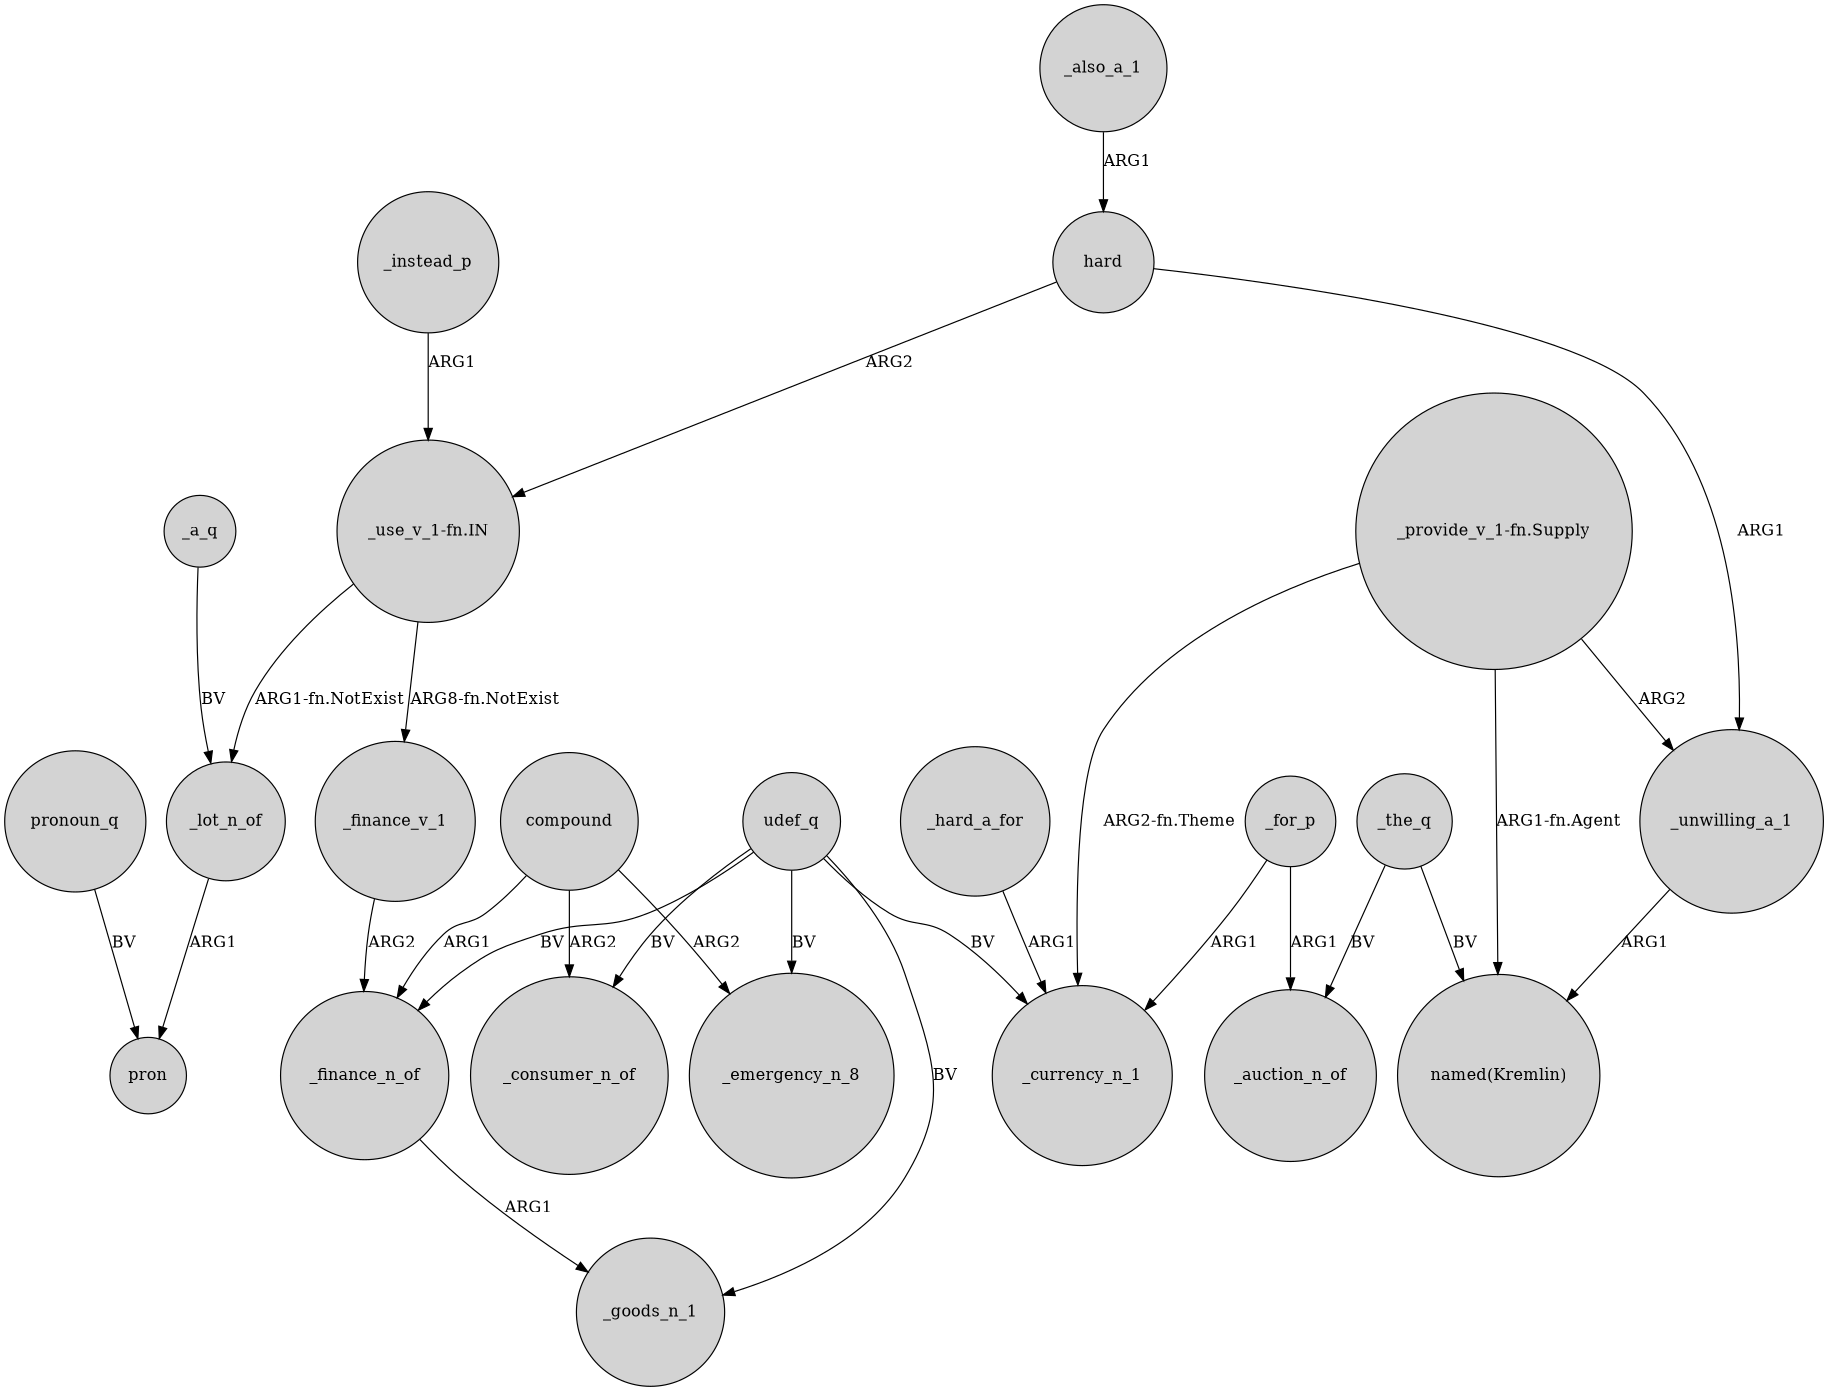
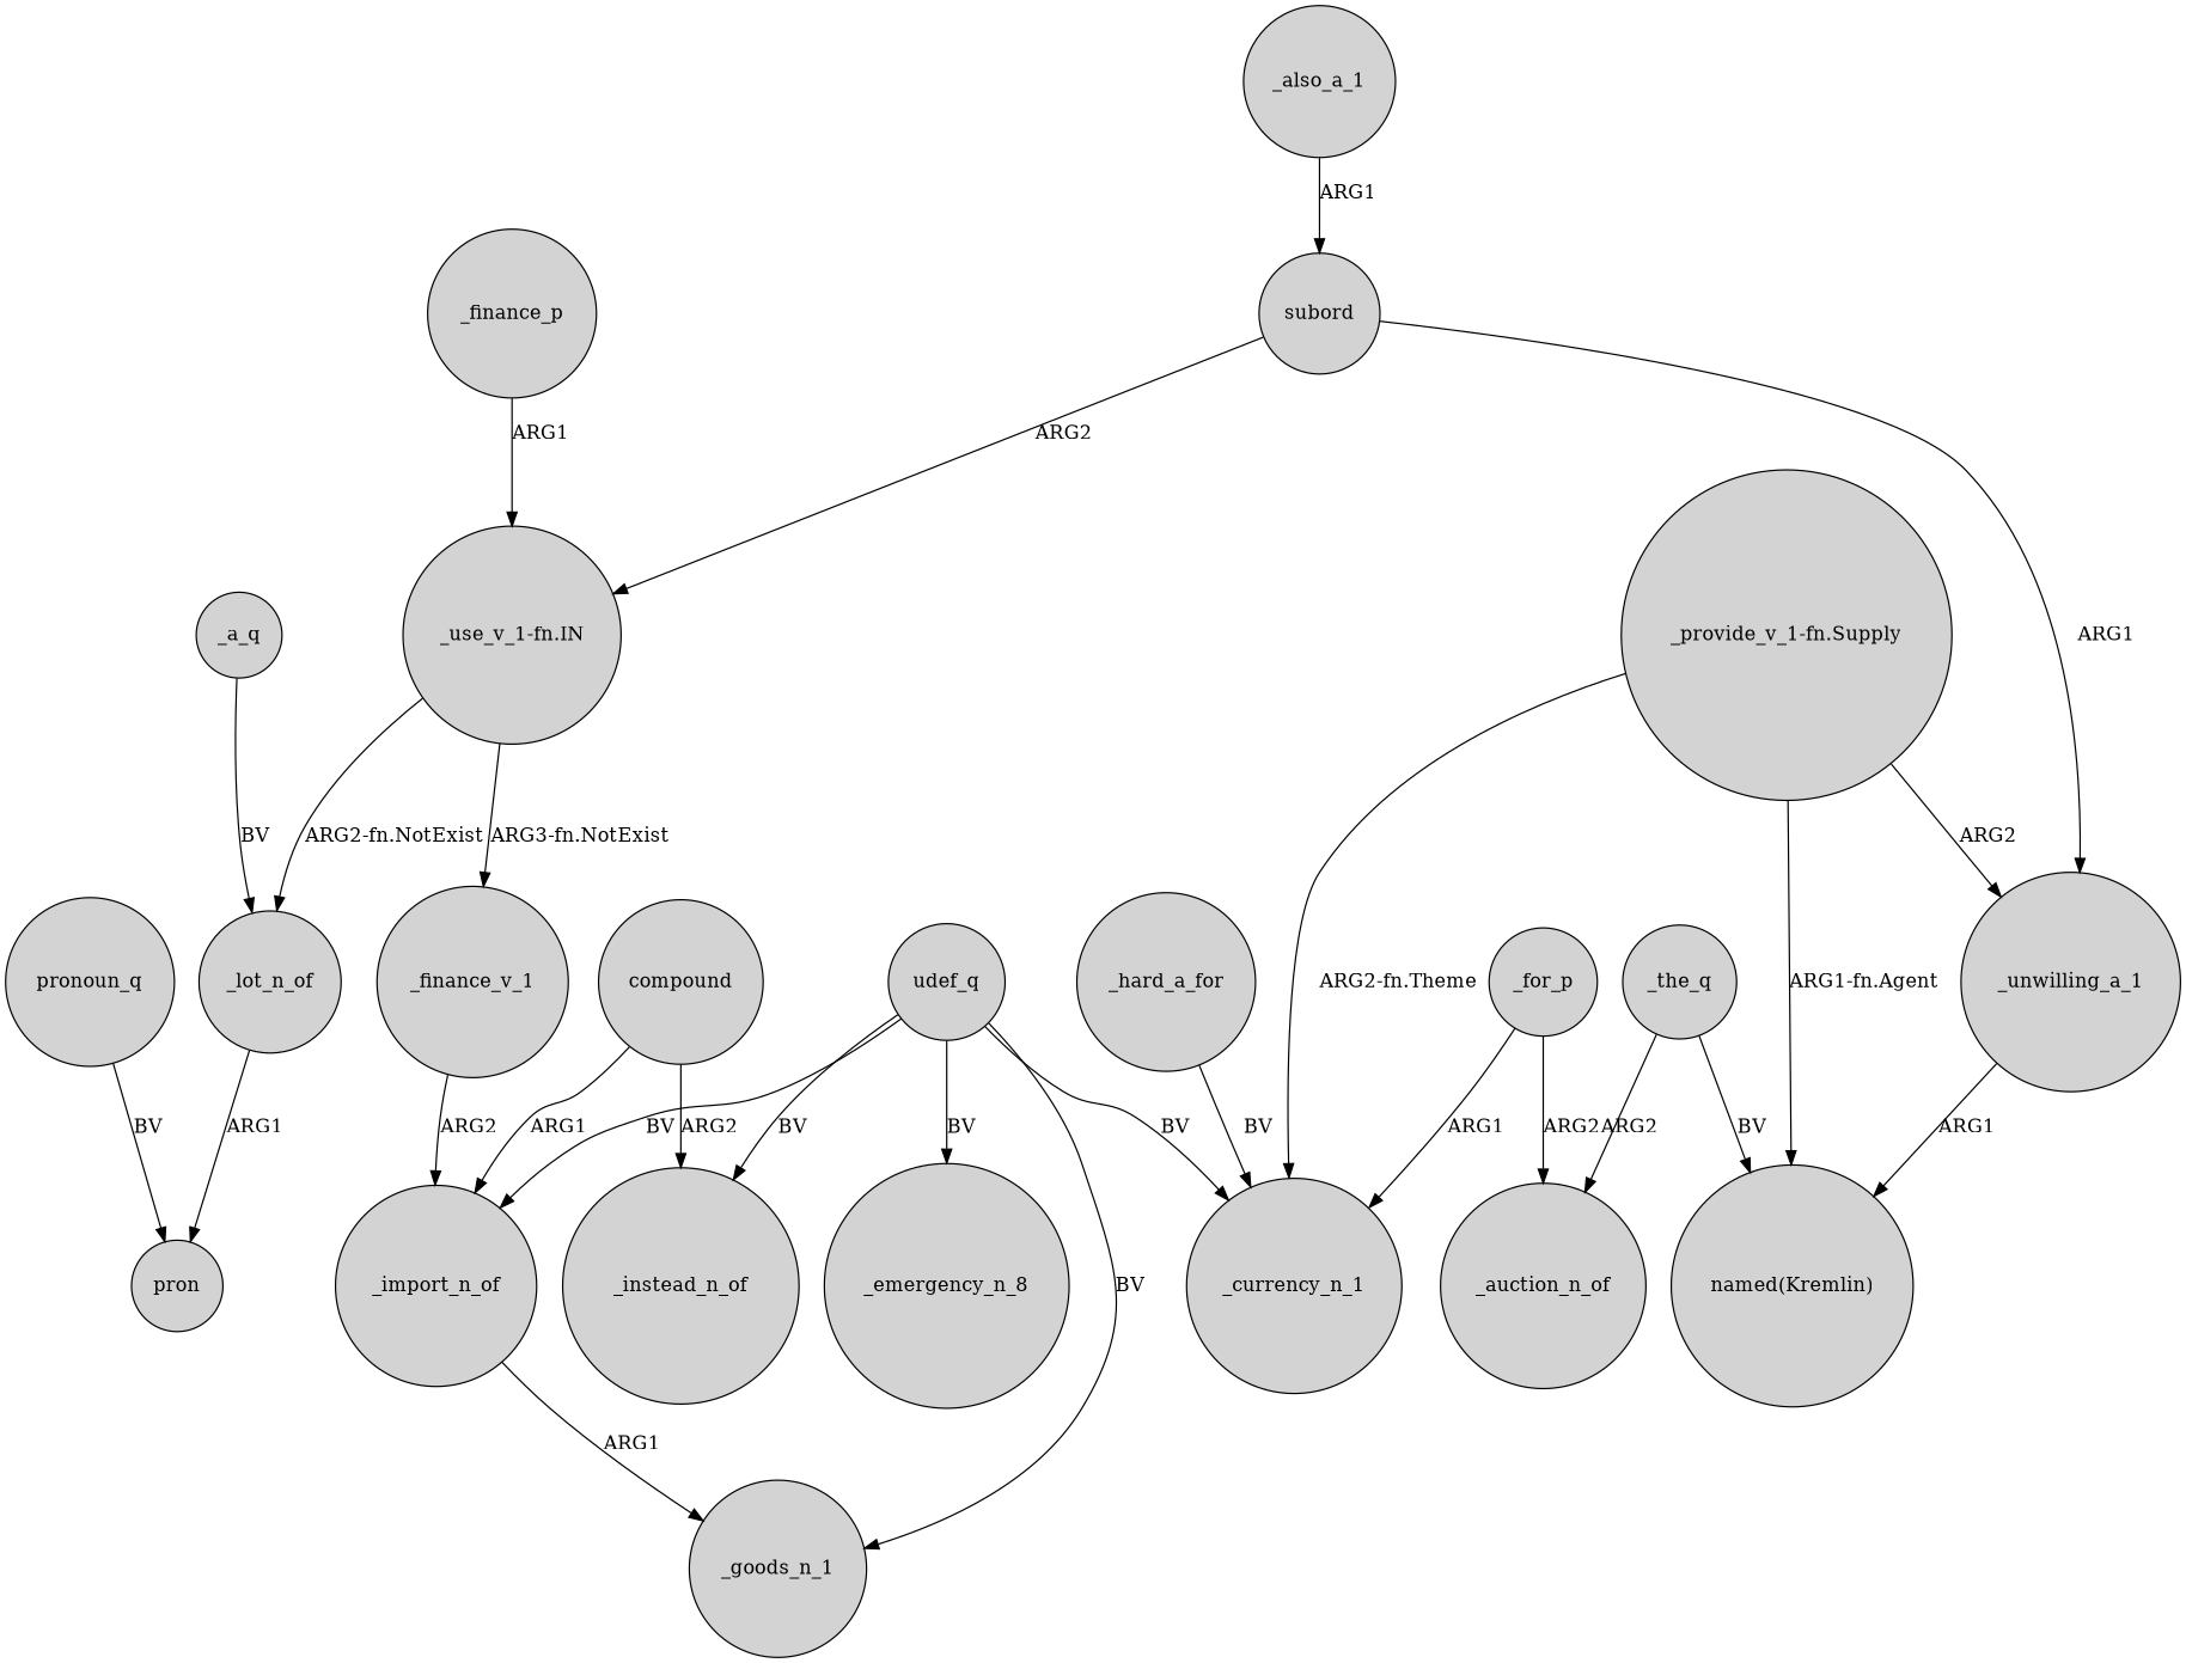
  digraph {
    node [shape=circle style=filled]
    _a_q
    _lot_n_of
    pron
    n4 [label=_emergency_n_8]
    compound
-   _consumer_n_of
-   _import_n_of [label=_finance_n_of]
+   _consumer_n_of [label=_instead_n_of]
+   _import_n_of
    _goods_n_1
    _unwilling_a_1
    "named(Kremlin)"
    "_provide_v_1-fn.Supply"
    _currency_n_1
    _the_q
    _auction_n_of
    _for_p
-   subord [label=hard]
+   subord
    "_use_v_1-fn.IN"
    _finance_v_1
    udef_q
    pronoun_q
    _also_a_1
-   _instead_p
+   _instead_p [label=_finance_p]
    _hard_a_for
    _a_q -> _lot_n_of [label=BV]
    _lot_n_of -> pron [label=ARG1]
-   compound -> n4 [label=ARG2]
    compound -> _consumer_n_of [label=ARG2]
    compound -> _import_n_of [label=ARG1]
    _import_n_of -> _goods_n_1 [label=ARG1]
    _unwilling_a_1 -> "named(Kremlin)" [label=ARG1]
    "_provide_v_1-fn.Supply" -> _unwilling_a_1 [label=ARG2]
    "_provide_v_1-fn.Supply" -> "named(Kremlin)" [label="ARG1-fn.Agent"]
    "_provide_v_1-fn.Supply" -> _currency_n_1 [label="ARG2-fn.Theme"]
    _the_q -> "named(Kremlin)" [label=BV]
-   _the_q -> _auction_n_of [label=BV]
+   _the_q -> _auction_n_of [label=ARG2]
    _for_p -> _currency_n_1 [label=ARG1]
-   _for_p -> _auction_n_of [label=ARG1]
+   _for_p -> _auction_n_of [label=ARG2]
    subord -> _unwilling_a_1 [label=ARG1]
    subord -> "_use_v_1-fn.IN" [label=ARG2]
-   "_use_v_1-fn.IN" -> _lot_n_of [label="ARG1-fn.NotExist"]
-   "_use_v_1-fn.IN" -> _finance_v_1 [label="ARG8-fn.NotExist"]
+   "_use_v_1-fn.IN" -> _lot_n_of [label="ARG2-fn.NotExist"]
+   "_use_v_1-fn.IN" -> _finance_v_1 [label="ARG3-fn.NotExist"]
    _finance_v_1 -> _import_n_of [label=ARG2]
    udef_q -> n4 [label=BV]
    udef_q -> _consumer_n_of [label=BV]
    udef_q -> _import_n_of [label=BV]
    udef_q -> _goods_n_1 [label=BV]
    udef_q -> _currency_n_1 [label=BV]
    pronoun_q -> pron [label=BV]
    _also_a_1 -> subord [label=ARG1]
    _instead_p -> "_use_v_1-fn.IN" [label=ARG1]
-   _hard_a_for -> _currency_n_1 [label=ARG1]
+   _hard_a_for -> _currency_n_1 [label=BV]
  }
